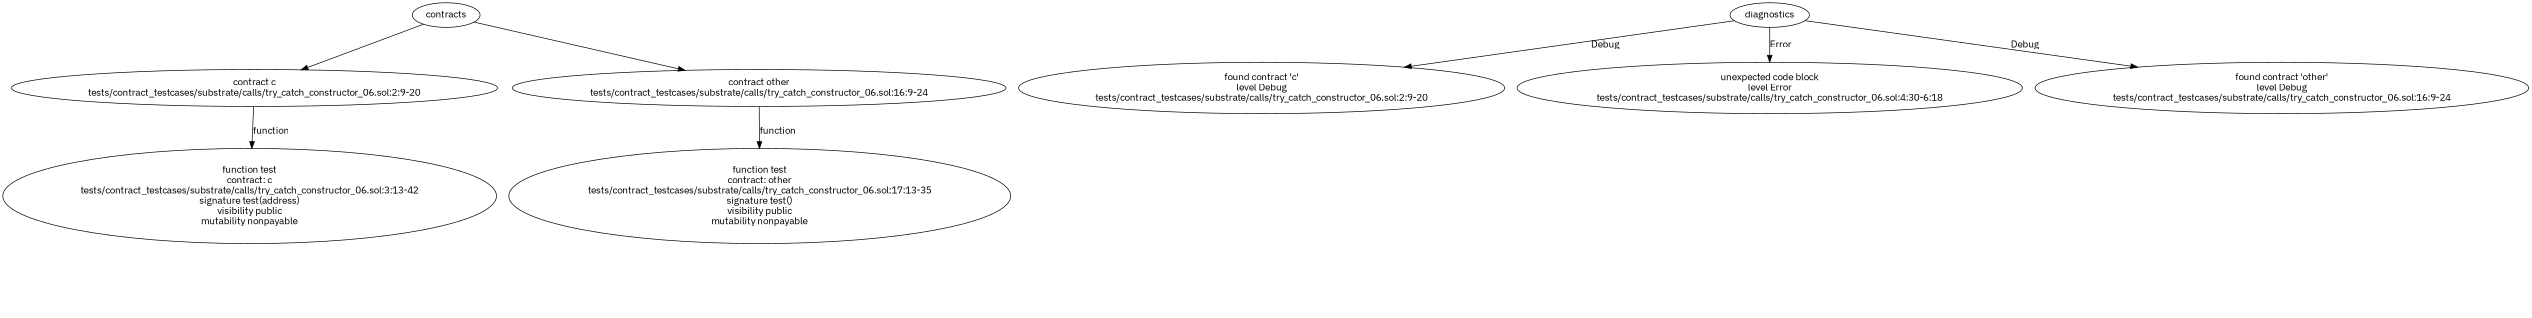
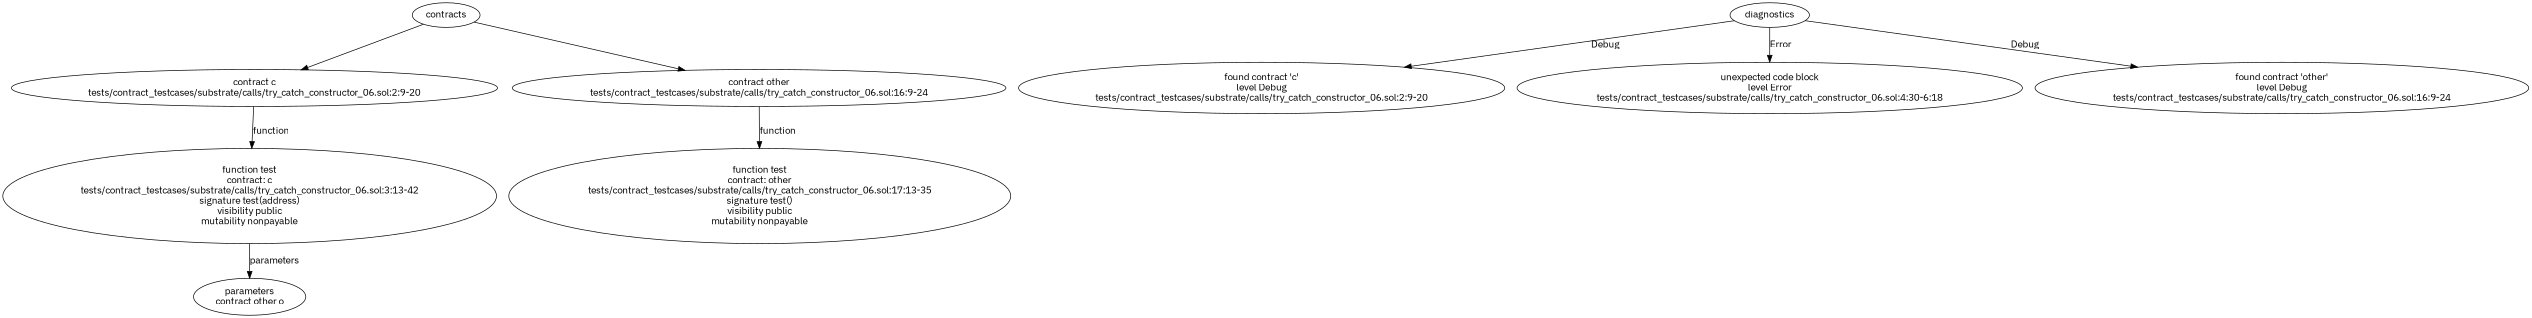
  strict digraph {
    fontname="IBM Plex Sans"
    node [fontname="IBM Plex Sans"]
    edge [fontname="IBM Plex Sans"]
    n1 [label="contract c\ntests/contract_testcases/substrate/calls/try_catch_constructor_06.sol:2:9-20"]
    n2 [label="function test\ncontract: c\ntests/contract_testcases/substrate/calls/try_catch_constructor_06.sol:3:13-42\nsignature test(address)\nvisibility public\nmutability nonpayable"]
+   n3 [label="parameters\ncontract other o"]
    n4 [label="contract other\ntests/contract_testcases/substrate/calls/try_catch_constructor_06.sol:16:9-24"]
    n5 [label="function test\ncontract: other\ntests/contract_testcases/substrate/calls/try_catch_constructor_06.sol:17:13-35\nsignature test()\nvisibility public\nmutability nonpayable"]
    n6 [label="found contract 'c'\nlevel Debug\ntests/contract_testcases/substrate/calls/try_catch_constructor_06.sol:2:9-20"]
    n7 [label="unexpected code block\nlevel Error\ntests/contract_testcases/substrate/calls/try_catch_constructor_06.sol:4:30-6:18"]
    n8 [label="found contract 'other'\nlevel Debug\ntests/contract_testcases/substrate/calls/try_catch_constructor_06.sol:16:9-24"]
    contracts
    diagnostics
    n1 -> n2 [label=function]
+   n2 -> n3 [label=parameters]
    n4 -> n5 [label=function]
    contracts -> n1
    contracts -> n4
    diagnostics -> n6 [label=Debug]
    diagnostics -> n7 [label=Error]
    diagnostics -> n8 [label=Debug]
  }
